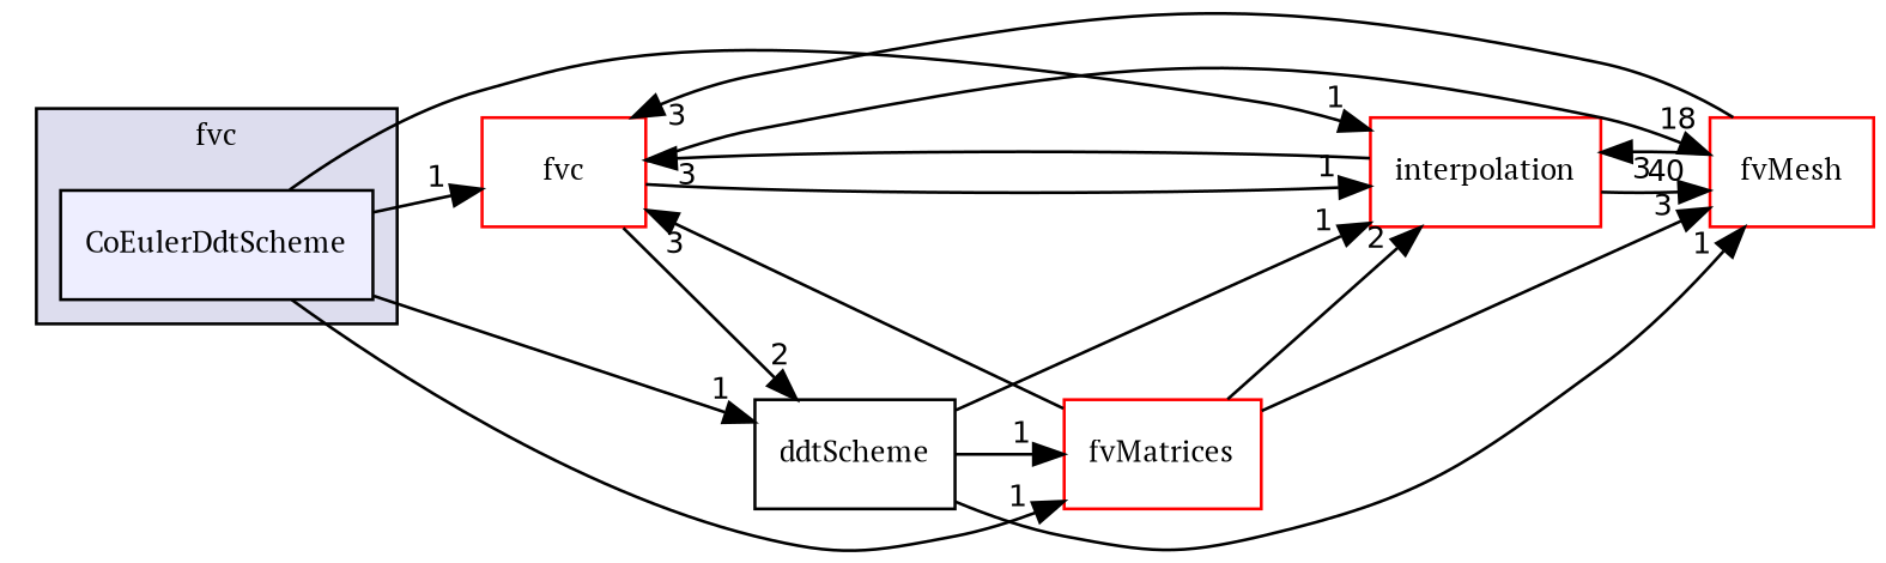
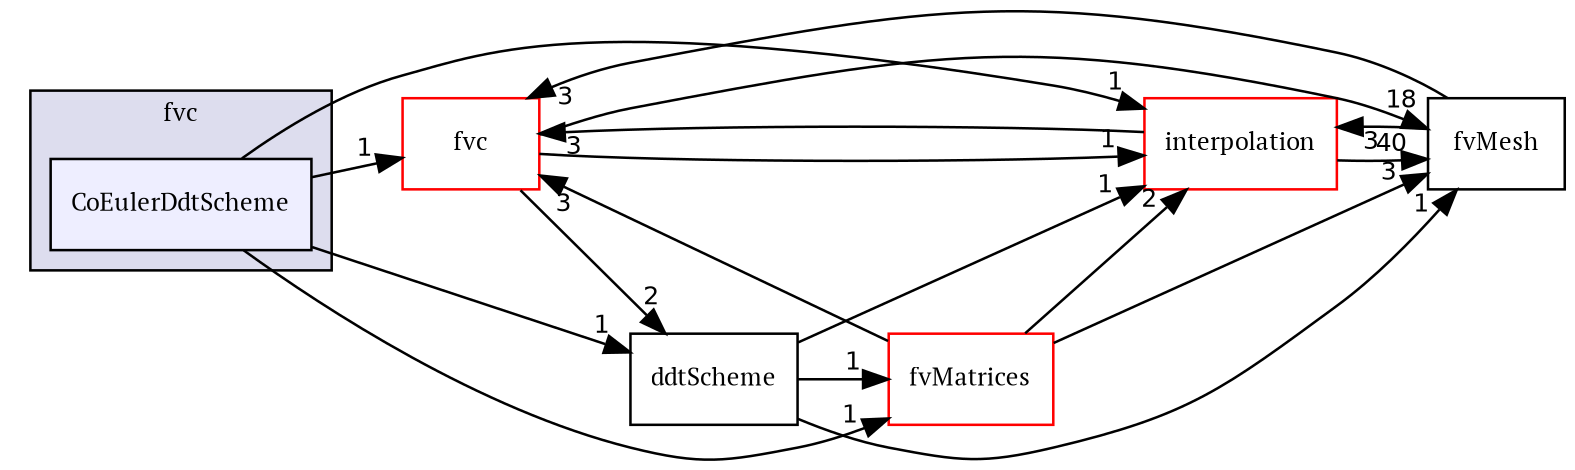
  digraph {
    compound=true
    fontname="PT Serif"
    rankdir=LR
    node [fontname="PT Serif" fontsize=10 shape=box color=red]
    edge [fontname="PT Serif" headlabel=1 labeldistance=1.5 labelfontname=Helvetica labelfontsize=10]
    n1 [fillcolor="#eeeeff" label=CoEulerDdtScheme pencolor=black style=filled color=""]
    n2 [label=fvc]
    n3 [label=interpolation]
    n4 [label=ddtScheme color=""]
    n5 [label=fvMatrices]
-   n6 [label=fvMesh]
+   n6 [color=black label=fvMesh]
    subgraph cluster_1 {
      bgcolor="#ddddee"
      fontsize=10
      label=fvc
      pencolor=black
      n1
    }
    n1 -> n2
    n1 -> n3
    n1 -> n4
    n1 -> n5
    n2 -> n3
    n2 -> n4 [headlabel=2]
    n2 -> n6 [headlabel=18]
    n3 -> n2 [headlabel=3]
    n3 -> n6 [headlabel=40]
    n4 -> n3
    n4 -> n5
    n4 -> n6
    n5 -> n2 [headlabel=3]
    n5 -> n3 [headlabel=2]
    n5 -> n6 [headlabel=3]
    n6 -> n2 [headlabel=3]
    n6 -> n3 [headlabel=3]
  }
